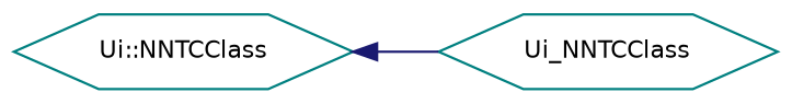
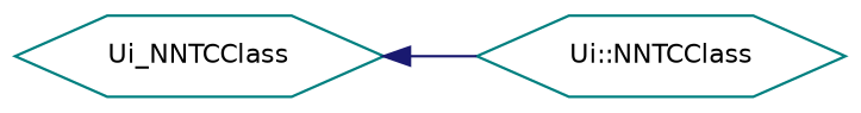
  digraph {
    rankdir=LR
    node [color=teal fillcolor=white fontname=Helvetica fontsize=10 shape=hexagon style=filled]
    n1 [height=0.2 label=Ui_NNTCClass width=0.4]
    n2 [height=0.2 label="Ui::NNTCClass" width=0.4]
-   n2 -> n1 [color=midnightblue dir=back fontname=Helvetica fontsize=10 labelfontname=Helvetica labelfontsize=10 style=solid]
+   n1 -> n2 [color=midnightblue dir=back fontname=Helvetica fontsize=10 labelfontname=Helvetica labelfontsize=10 style=solid]
  }
